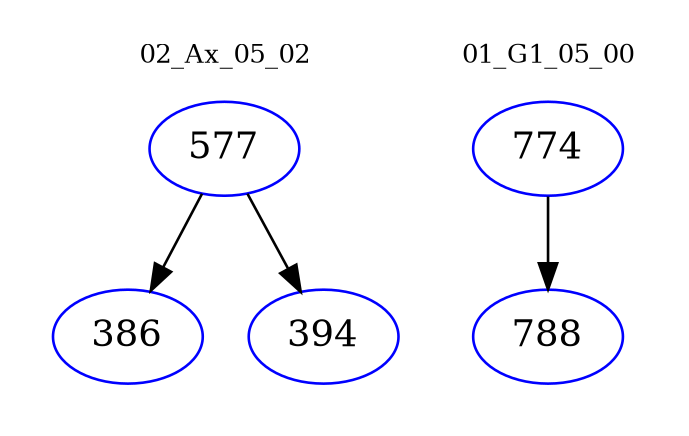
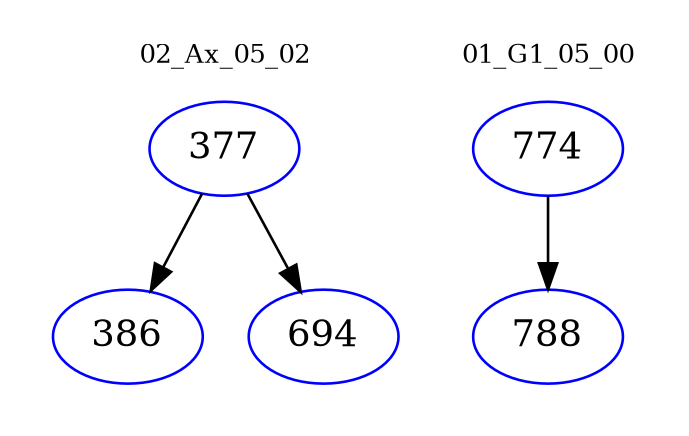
  digraph {
    node [color=blue]
    edge [color=black]
-   n1 [label=577]
+   n1 [label=377]
    n2 [label=386]
-   n3 [label=394]
+   n3 [label=694]
    n4 [label=774]
    n5 [label=788]
    subgraph cluster_1 {
      color=white
      fontsize=10
      label="02_Ax_05_02"
      n1
      n2
      n3
    }
    subgraph cluster_2 {
      color=white
      fontsize=10
      label="01_G1_05_00"
      n4
      n5
    }
    n1 -> n2
    n1 -> n3
    n4 -> n5
  }
